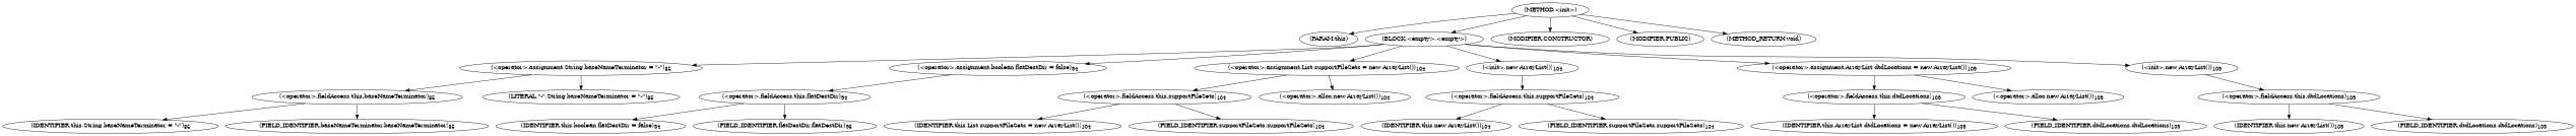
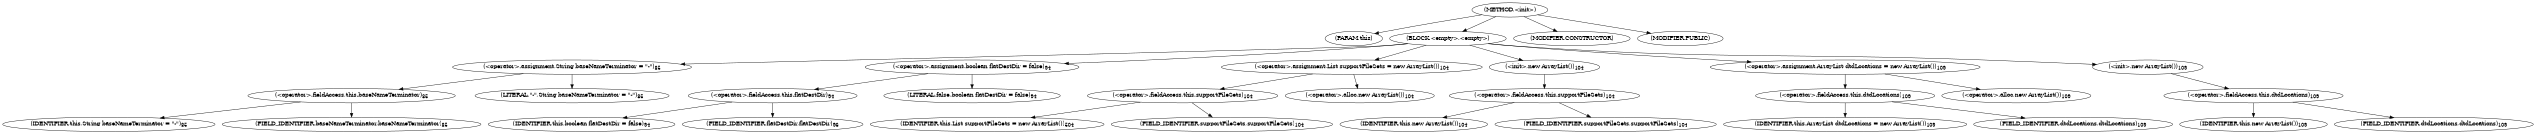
  digraph {
    n1 [label=<(METHOD,&lt;init&gt;)>]
    n2 [label=<(PARAM,this)>]
    n3 [label=<(BLOCK,&lt;empty&gt;,&lt;empty&gt;)>]
    n4 [label=<(MODIFIER,CONSTRUCTOR)>]
    n5 [label=<(MODIFIER,PUBLIC)>]
-   n6 [label=<(METHOD_RETURN,void)>]
    n7 [label=<(&lt;operator&gt;.assignment,String baseNameTerminator = &quot;-&quot;)<SUB>85</SUB>>]
    n8 [label=<(&lt;operator&gt;.assignment,boolean flatDestDir = false)<SUB>94</SUB>>]
    n9 [label=<(&lt;operator&gt;.assignment,List supportFileSets = new ArrayList())<SUB>104</SUB>>]
    n10 [label=<(&lt;init&gt;,new ArrayList())<SUB>104</SUB>>]
    n11 [label=<(&lt;operator&gt;.assignment,ArrayList dtdLocations = new ArrayList())<SUB>109</SUB>>]
    n12 [label=<(&lt;init&gt;,new ArrayList())<SUB>109</SUB>>]
    n13 [label=<(&lt;operator&gt;.fieldAccess,this.baseNameTerminator)<SUB>85</SUB>>]
    n14 [label=<(LITERAL,&quot;-&quot;,String baseNameTerminator = &quot;-&quot;)<SUB>85</SUB>>]
    n15 [label=<(&lt;operator&gt;.fieldAccess,this.flatDestDir)<SUB>94</SUB>>]
+   n16 [label=<(LITERAL,false,boolean flatDestDir = false)<SUB>94</SUB>>]
    n17 [label=<(&lt;operator&gt;.fieldAccess,this.supportFileSets)<SUB>104</SUB>>]
    n18 [label=<(&lt;operator&gt;.alloc,new ArrayList())<SUB>104</SUB>>]
    n19 [label=<(&lt;operator&gt;.fieldAccess,this.supportFileSets)<SUB>104</SUB>>]
    n20 [label=<(&lt;operator&gt;.fieldAccess,this.dtdLocations)<SUB>109</SUB>>]
    n21 [label=<(&lt;operator&gt;.alloc,new ArrayList())<SUB>109</SUB>>]
    n22 [label=<(&lt;operator&gt;.fieldAccess,this.dtdLocations)<SUB>109</SUB>>]
    n23 [label=<(IDENTIFIER,this,String baseNameTerminator = &quot;-&quot;)<SUB>85</SUB>>]
    n24 [label=<(FIELD_IDENTIFIER,baseNameTerminator,baseNameTerminator)<SUB>85</SUB>>]
    n25 [label=<(IDENTIFIER,this,boolean flatDestDir = false)<SUB>94</SUB>>]
    n26 [label=<(FIELD_IDENTIFIER,flatDestDir,flatDestDir)<SUB>96</SUB>>]
-   n27 [label=<(IDENTIFIER,this,List supportFileSets = new ArrayList())<SUB>104</SUB>>]
+   n27 [label=<(IDENTIFIER,this,List supportFileSets = new ArrayList())<SUB>504</SUB>>]
    n28 [label=<(FIELD_IDENTIFIER,supportFileSets,supportFileSets)<SUB>104</SUB>>]
    n29 [label=<(IDENTIFIER,this,new ArrayList())<SUB>104</SUB>>]
    n30 [label=<(FIELD_IDENTIFIER,supportFileSets,supportFileSets)<SUB>104</SUB>>]
    n31 [label=<(IDENTIFIER,this,ArrayList dtdLocations = new ArrayList())<SUB>109</SUB>>]
    n32 [label=<(FIELD_IDENTIFIER,dtdLocations,dtdLocations)<SUB>109</SUB>>]
    n33 [label=<(IDENTIFIER,this,new ArrayList())<SUB>109</SUB>>]
    n34 [label=<(FIELD_IDENTIFIER,dtdLocations,dtdLocations)<SUB>109</SUB>>]
    n1 -> n2
    n1 -> n3
    n1 -> n4
    n1 -> n5
-   n1 -> n6
    n3 -> n7
    n3 -> n8
    n3 -> n9
    n3 -> n10
    n3 -> n11
    n3 -> n12
    n7 -> n13
    n7 -> n14
    n8 -> n15
+   n8 -> n16
    n9 -> n17
    n9 -> n18
    n10 -> n19
    n11 -> n20
    n11 -> n21
    n12 -> n22
    n13 -> n23
    n13 -> n24
    n15 -> n25
    n15 -> n26
    n17 -> n27
    n17 -> n28
    n19 -> n29
    n19 -> n30
    n20 -> n31
    n20 -> n32
    n22 -> n33
    n22 -> n34
  }
